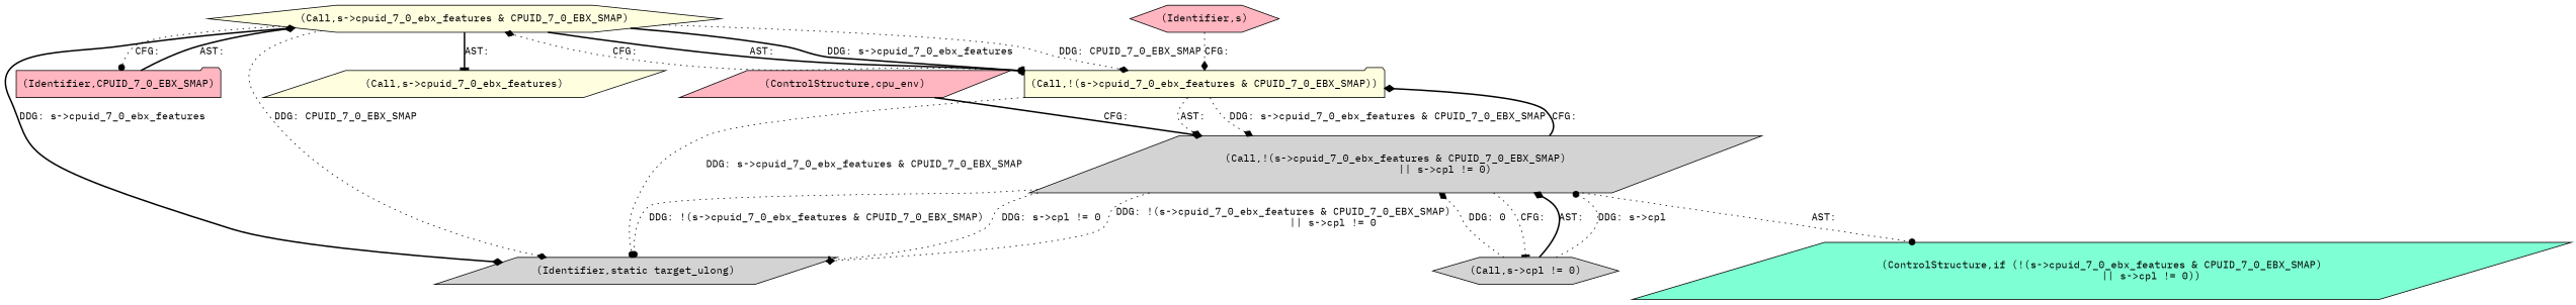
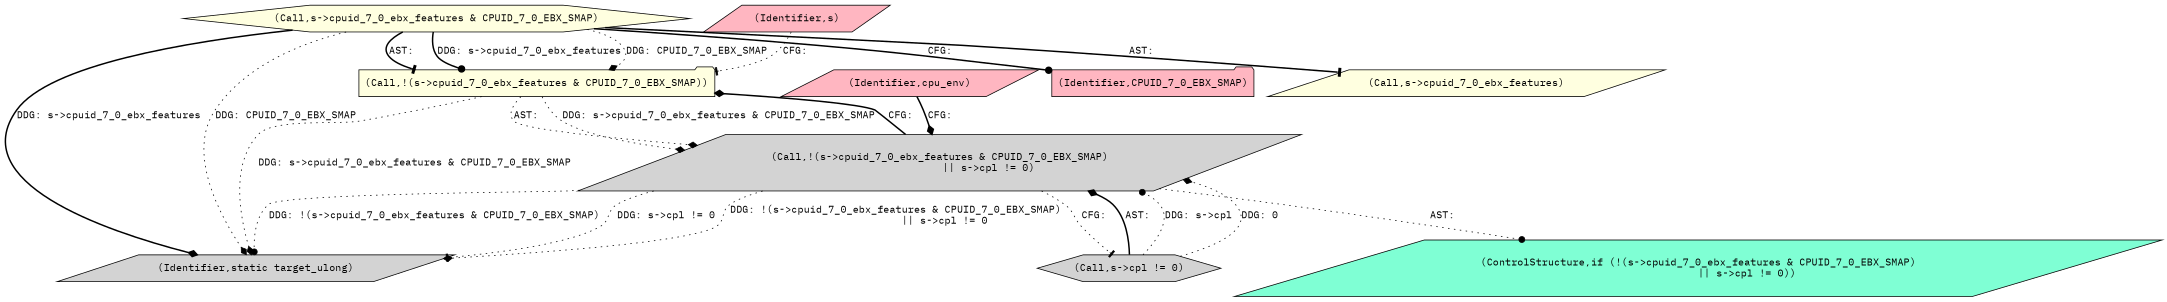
  digraph {
    fontname="IBM Plex Mono"
    node [fillcolor=lightyellow fontname="IBM Plex Mono" shape=parallelogram style=filled]
    edge [arrowhead=diamond fontname="IBM Plex Mono" style=dotted]
    n1 [label="(Call,s->cpuid_7_0_ebx_features & CPUID_7_0_EBX_SMAP)" shape=hexagon]
    n2 [label="(Call,!(s->cpuid_7_0_ebx_features & CPUID_7_0_EBX_SMAP))" shape=folder]
    n3 [fillcolor=lightgrey label="(Identifier,static target_ulong)"]
    n4 [fillcolor=lightpink label="(Identifier,CPUID_7_0_EBX_SMAP)" shape=folder]
    n5 [label="(Call,s->cpuid_7_0_ebx_features)"]
    n6 [fillcolor=lightgrey label="(Call,!(s->cpuid_7_0_ebx_features & CPUID_7_0_EBX_SMAP)\n                || s->cpl != 0)"]
    n7 [fillcolor=lightgrey label="(Call,s->cpl != 0)" shape=hexagon]
    n8 [fillcolor=aquamarine label="(ControlStructure,if (!(s->cpuid_7_0_ebx_features & CPUID_7_0_EBX_SMAP)\n                || s->cpl != 0))"]
-   n9 [fillcolor=lightpink label="(Identifier,s)" shape=hexagon]
-   n10 [fillcolor=lightpink label="(ControlStructure,cpu_env)"]
+   n9 [fillcolor=lightpink label="(Identifier,s)"]
+   n10 [fillcolor=lightpink label="(Identifier,cpu_env)"]
    n1 -> n2 [arrowhead=tee label="AST: " style=bold]
    n1 -> n2 [arrowhead=dot label="DDG: s->cpuid_7_0_ebx_features" style=bold]
    n1 -> n2 [label="DDG: CPUID_7_0_EBX_SMAP"]
    n1 -> n3 [label="DDG: s->cpuid_7_0_ebx_features" style=bold]
    n1 -> n3 [label="DDG: CPUID_7_0_EBX_SMAP"]
-   n1 -> n4 [arrowhead=dot label="CFG: "]
+   n1 -> n4 [arrowhead=dot label="CFG: " style=bold]
    n1 -> n5 [arrowhead=tee label="AST: " style=bold]
-   n2 -> n1 [label="CFG: "]
-   n2 -> n3 [arrowhead=dot label="DDG: s->cpuid_7_0_ebx_features & CPUID_7_0_EBX_SMAP"]
+   n2 -> n3 [label="DDG: s->cpuid_7_0_ebx_features & CPUID_7_0_EBX_SMAP"]
    n2 -> n6 [label="AST: "]
    n2 -> n6 [label="DDG: s->cpuid_7_0_ebx_features & CPUID_7_0_EBX_SMAP"]
-   n4 -> n1 [label="AST: " style=bold]
    n6 -> n2 [label="CFG: " style=bold]
    n6 -> n3 [arrowhead=dot label="DDG: !(s->cpuid_7_0_ebx_features & CPUID_7_0_EBX_SMAP)"]
    n6 -> n3 [arrowhead=tee label="DDG: s->cpl != 0"]
    n6 -> n3 [label="DDG: !(s->cpuid_7_0_ebx_features & CPUID_7_0_EBX_SMAP)\n                || s->cpl != 0"]
    n6 -> n7 [arrowhead=tee label="CFG: "]
    n6 -> n8 [arrowhead=dot label="AST: "]
    n7 -> n6 [label="AST: " style=bold]
    n7 -> n6 [arrowhead=dot label="DDG: s->cpl"]
    n7 -> n6 [label="DDG: 0"]
-   n9 -> n2 [label="CFG: "]
+   n9 -> n2 [arrowhead=tee label="CFG: "]
    n10 -> n6 [label="CFG: " style=bold]
  }
